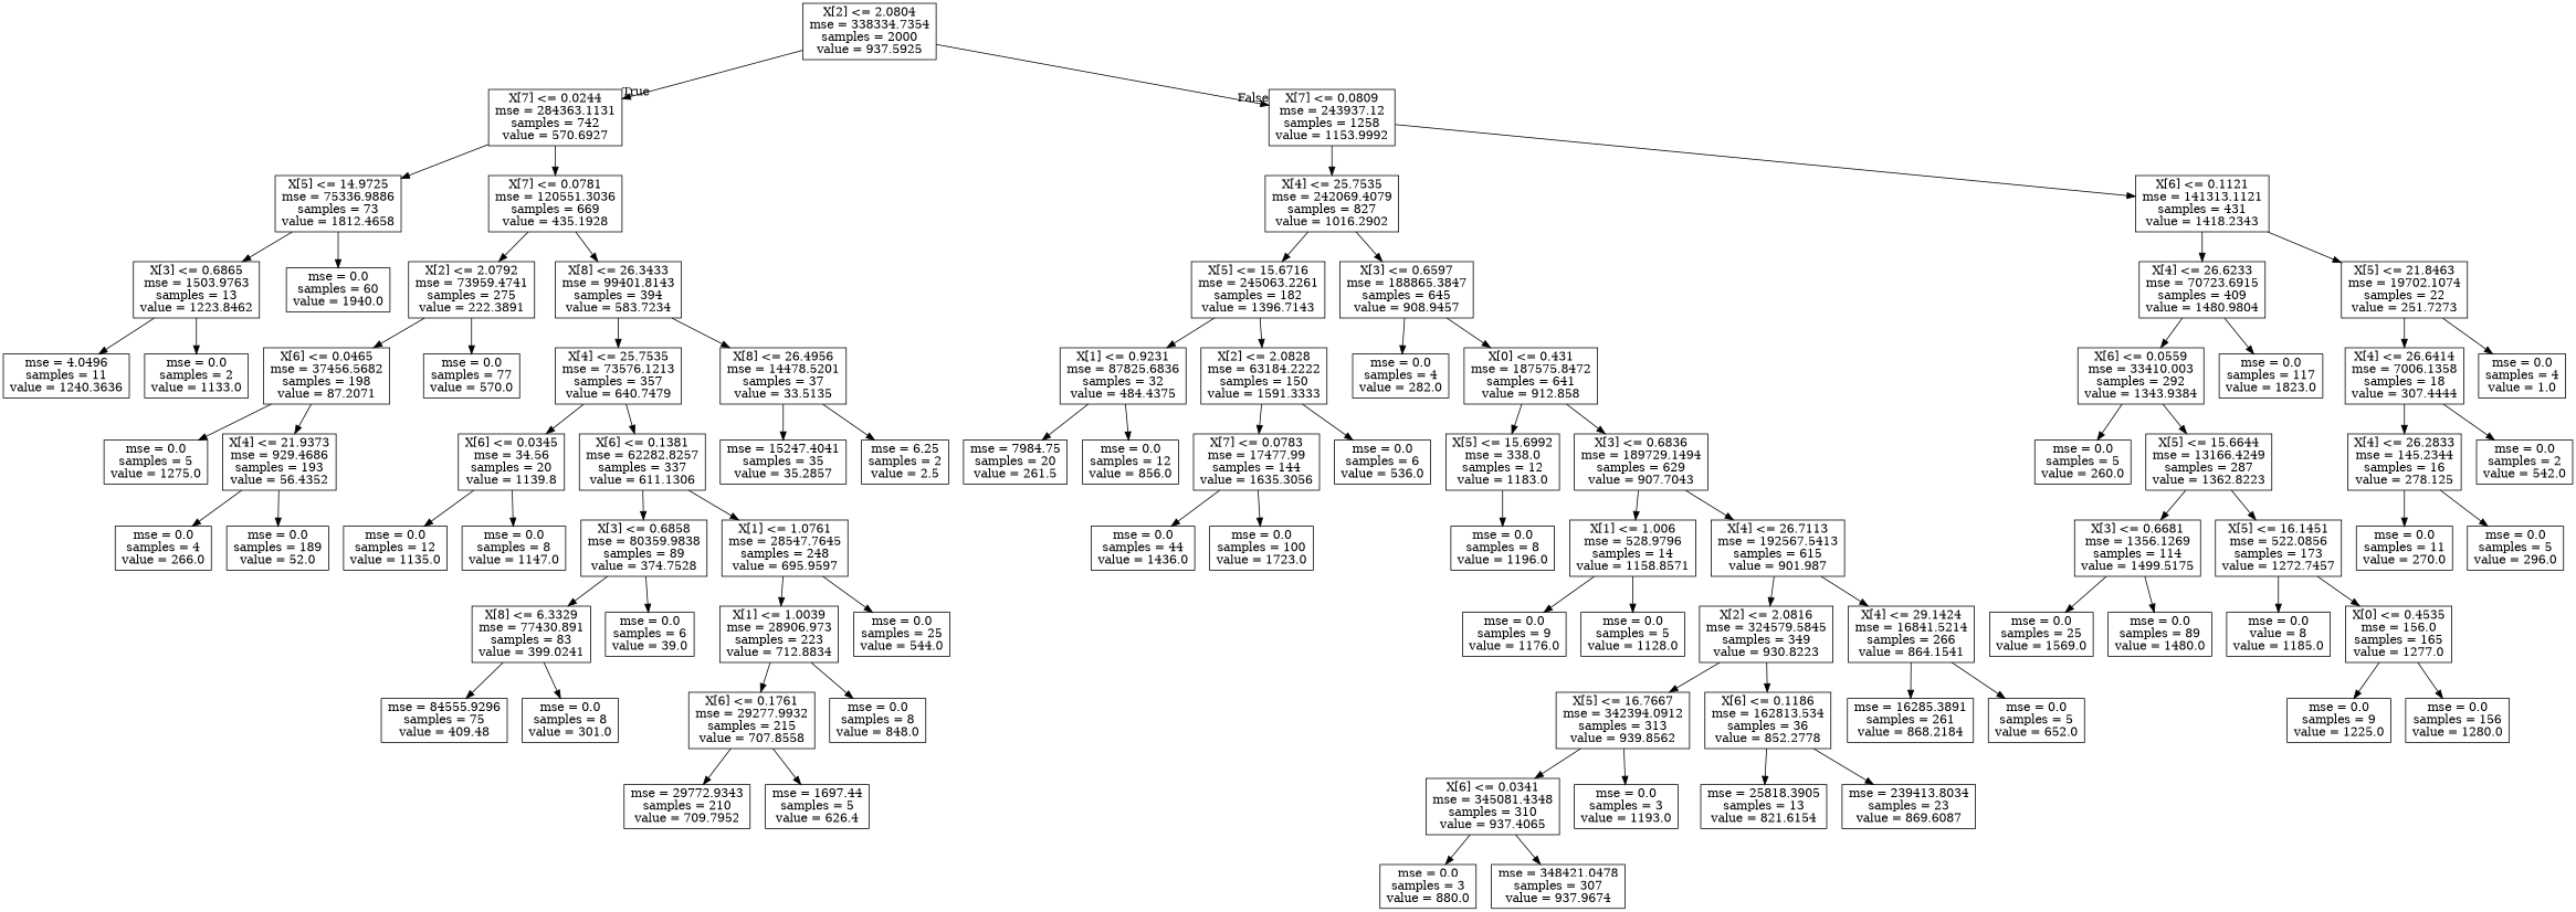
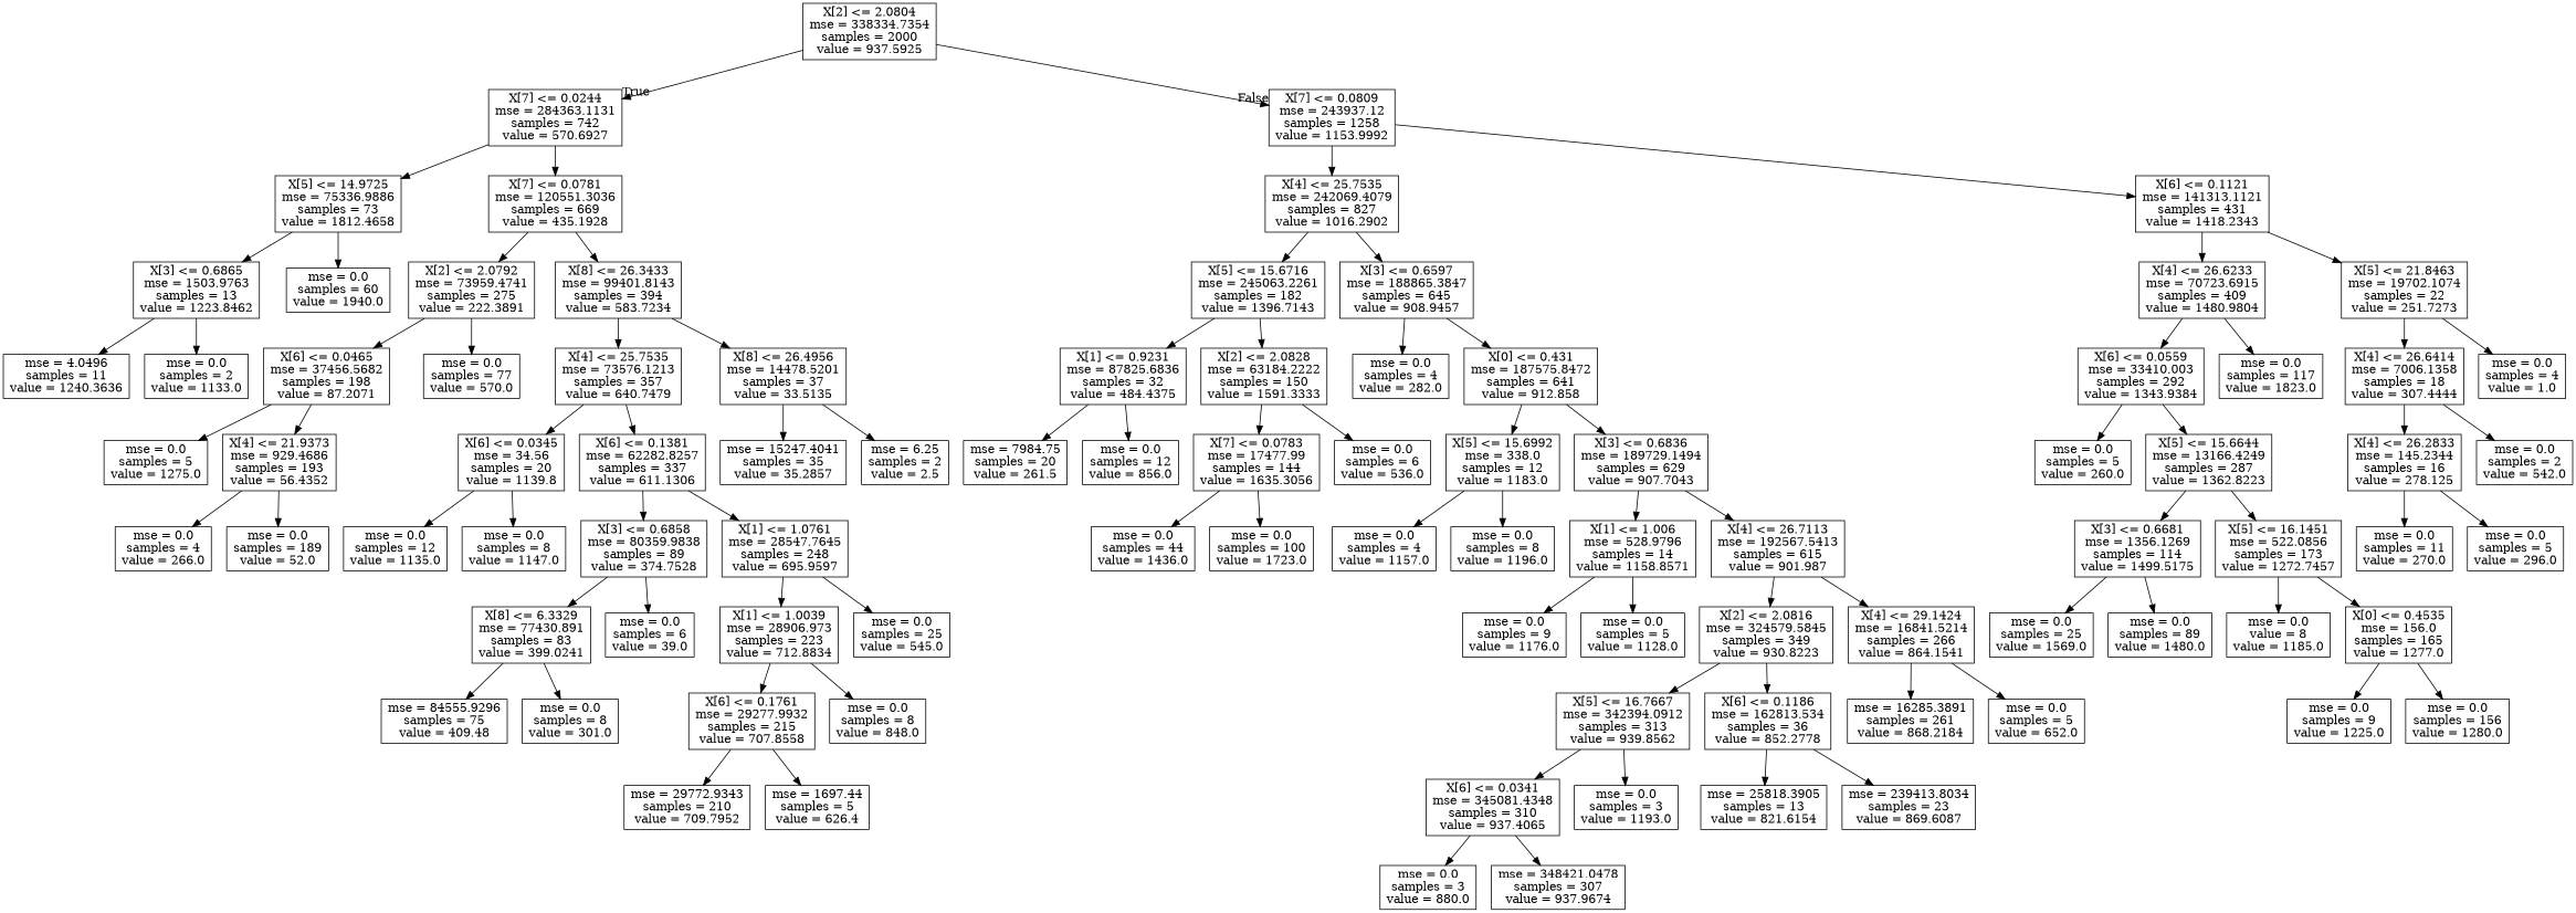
  digraph {
    node [shape=box]
    n1 [label="X[2] <= 2.0804\nmse = 338334.7354\nsamples = 2000\nvalue = 937.5925"]
    n2 [label="X[7] <= 0.0244\nmse = 284363.1131\nsamples = 742\nvalue = 570.6927"]
    n3 [label="X[7] <= 0.0809\nmse = 243937.12\nsamples = 1258\nvalue = 1153.9992"]
    n4 [label="X[5] <= 14.9725\nmse = 75336.9886\nsamples = 73\nvalue = 1812.4658"]
    n5 [label="X[7] <= 0.0781\nmse = 120551.3036\nsamples = 669\nvalue = 435.1928"]
    n6 [label="X[4] <= 25.7535\nmse = 242069.4079\nsamples = 827\nvalue = 1016.2902"]
    n7 [label="X[6] <= 0.1121\nmse = 141313.1121\nsamples = 431\nvalue = 1418.2343"]
    n8 [label="X[3] <= 0.6865\nmse = 1503.9763\nsamples = 13\nvalue = 1223.8462"]
    n9 [label="mse = 0.0\nsamples = 60\nvalue = 1940.0"]
    n10 [label="X[2] <= 2.0792\nmse = 73959.4741\nsamples = 275\nvalue = 222.3891"]
    n11 [label="X[8] <= 26.3433\nmse = 99401.8143\nsamples = 394\nvalue = 583.7234"]
    n12 [label="mse = 4.0496\nsamples = 11\nvalue = 1240.3636"]
    n13 [label="mse = 0.0\nsamples = 2\nvalue = 1133.0"]
    n14 [label="X[6] <= 0.0465\nmse = 37456.5682\nsamples = 198\nvalue = 87.2071"]
    n15 [label="mse = 0.0\nsamples = 77\nvalue = 570.0"]
    n16 [label="X[4] <= 25.7535\nmse = 73576.1213\nsamples = 357\nvalue = 640.7479"]
    n17 [label="X[8] <= 26.4956\nmse = 14478.5201\nsamples = 37\nvalue = 33.5135"]
    n18 [label="mse = 0.0\nsamples = 5\nvalue = 1275.0"]
    n19 [label="X[4] <= 21.9373\nmse = 929.4686\nsamples = 193\nvalue = 56.4352"]
    n20 [label="mse = 0.0\nsamples = 4\nvalue = 266.0"]
    n21 [label="mse = 0.0\nsamples = 189\nvalue = 52.0"]
    n22 [label="X[6] <= 0.0345\nmse = 34.56\nsamples = 20\nvalue = 1139.8"]
    n23 [label="X[6] <= 0.1381\nmse = 62282.8257\nsamples = 337\nvalue = 611.1306"]
    n24 [label="mse = 15247.4041\nsamples = 35\nvalue = 35.2857"]
    n25 [label="mse = 6.25\nsamples = 2\nvalue = 2.5"]
    n26 [label="mse = 0.0\nsamples = 12\nvalue = 1135.0"]
    n27 [label="mse = 0.0\nsamples = 8\nvalue = 1147.0"]
    n28 [label="X[3] <= 0.6858\nmse = 80359.9838\nsamples = 89\nvalue = 374.7528"]
    n29 [label="X[1] <= 1.0761\nmse = 28547.7645\nsamples = 248\nvalue = 695.9597"]
    n30 [label="X[8] <= 6.3329\nmse = 77430.891\nsamples = 83\nvalue = 399.0241"]
    n31 [label="mse = 0.0\nsamples = 6\nvalue = 39.0"]
    n32 [label="X[1] <= 1.0039\nmse = 28906.973\nsamples = 223\nvalue = 712.8834"]
-   n33 [label="mse = 0.0\nsamples = 25\nvalue = 544.0"]
+   n33 [label="mse = 0.0\nsamples = 25\nvalue = 545.0"]
    n34 [label="mse = 84555.9296\nsamples = 75\nvalue = 409.48"]
    n35 [label="mse = 0.0\nsamples = 8\nvalue = 301.0"]
    n36 [label="X[6] <= 0.1761\nmse = 29277.9932\nsamples = 215\nvalue = 707.8558"]
    n37 [label="mse = 0.0\nsamples = 8\nvalue = 848.0"]
    n38 [label="mse = 29772.9343\nsamples = 210\nvalue = 709.7952"]
    n39 [label="mse = 1697.44\nsamples = 5\nvalue = 626.4"]
    n40 [label="X[5] <= 15.6716\nmse = 245063.2261\nsamples = 182\nvalue = 1396.7143"]
    n41 [label="X[3] <= 0.6597\nmse = 188865.3847\nsamples = 645\nvalue = 908.9457"]
    n42 [label="X[4] <= 26.6233\nmse = 70723.6915\nsamples = 409\nvalue = 1480.9804"]
    n43 [label="X[5] <= 21.8463\nmse = 19702.1074\nsamples = 22\nvalue = 251.7273"]
    n44 [label="X[1] <= 0.9231\nmse = 87825.6836\nsamples = 32\nvalue = 484.4375"]
    n45 [label="X[2] <= 2.0828\nmse = 63184.2222\nsamples = 150\nvalue = 1591.3333"]
    n46 [label="mse = 0.0\nsamples = 4\nvalue = 282.0"]
    n47 [label="X[0] <= 0.431\nmse = 187575.8472\nsamples = 641\nvalue = 912.858"]
    n48 [label="mse = 7984.75\nsamples = 20\nvalue = 261.5"]
    n49 [label="mse = 0.0\nsamples = 12\nvalue = 856.0"]
    n50 [label="X[7] <= 0.0783\nmse = 17477.99\nsamples = 144\nvalue = 1635.3056"]
    n51 [label="mse = 0.0\nsamples = 6\nvalue = 536.0"]
    n52 [label="mse = 0.0\nsamples = 44\nvalue = 1436.0"]
    n53 [label="mse = 0.0\nsamples = 100\nvalue = 1723.0"]
    n54 [label="X[5] <= 15.6992\nmse = 338.0\nsamples = 12\nvalue = 1183.0"]
    n55 [label="X[3] <= 0.6836\nmse = 189729.1494\nsamples = 629\nvalue = 907.7043"]
+   n56 [label="mse = 0.0\nsamples = 4\nvalue = 1157.0"]
    n57 [label="mse = 0.0\nsamples = 8\nvalue = 1196.0"]
    n58 [label="X[1] <= 1.006\nmse = 528.9796\nsamples = 14\nvalue = 1158.8571"]
    n59 [label="X[4] <= 26.7113\nmse = 192567.5413\nsamples = 615\nvalue = 901.987"]
    n60 [label="mse = 0.0\nsamples = 9\nvalue = 1176.0"]
    n61 [label="mse = 0.0\nsamples = 5\nvalue = 1128.0"]
    n62 [label="X[2] <= 2.0816\nmse = 324579.5845\nsamples = 349\nvalue = 930.8223"]
    n63 [label="X[4] <= 29.1424\nmse = 16841.5214\nsamples = 266\nvalue = 864.1541"]
    n64 [label="X[5] <= 16.7667\nmse = 342394.0912\nsamples = 313\nvalue = 939.8562"]
    n65 [label="X[6] <= 0.1186\nmse = 162813.534\nsamples = 36\nvalue = 852.2778"]
    n66 [label="mse = 16285.3891\nsamples = 261\nvalue = 868.2184"]
    n67 [label="mse = 0.0\nsamples = 5\nvalue = 652.0"]
    n68 [label="X[6] <= 0.0341\nmse = 345081.4348\nsamples = 310\nvalue = 937.4065"]
    n69 [label="mse = 0.0\nsamples = 3\nvalue = 1193.0"]
    n70 [label="mse = 25818.3905\nsamples = 13\nvalue = 821.6154"]
    n71 [label="mse = 239413.8034\nsamples = 23\nvalue = 869.6087"]
    n72 [label="mse = 0.0\nsamples = 3\nvalue = 880.0"]
    n73 [label="mse = 348421.0478\nsamples = 307\nvalue = 937.9674"]
    n74 [label="X[6] <= 0.0559\nmse = 33410.003\nsamples = 292\nvalue = 1343.9384"]
    n75 [label="mse = 0.0\nsamples = 117\nvalue = 1823.0"]
    n76 [label="X[4] <= 26.6414\nmse = 7006.1358\nsamples = 18\nvalue = 307.4444"]
    n77 [label="mse = 0.0\nsamples = 4\nvalue = 1.0"]
    n78 [label="mse = 0.0\nsamples = 5\nvalue = 260.0"]
    n79 [label="X[5] <= 15.6644\nmse = 13166.4249\nsamples = 287\nvalue = 1362.8223"]
    n80 [label="X[3] <= 0.6681\nmse = 1356.1269\nsamples = 114\nvalue = 1499.5175"]
    n81 [label="X[5] <= 16.1451\nmse = 522.0856\nsamples = 173\nvalue = 1272.7457"]
    n82 [label="mse = 0.0\nsamples = 25\nvalue = 1569.0"]
    n83 [label="mse = 0.0\nsamples = 89\nvalue = 1480.0"]
    n84 [label="mse = 0.0\nvalue = 8\nvalue = 1185.0"]
    n85 [label="X[0] <= 0.4535\nmse = 156.0\nsamples = 165\nvalue = 1277.0"]
    n86 [label="mse = 0.0\nsamples = 9\nvalue = 1225.0"]
    n87 [label="mse = 0.0\nsamples = 156\nvalue = 1280.0"]
    n88 [label="X[4] <= 26.2833\nmse = 145.2344\nsamples = 16\nvalue = 278.125"]
    n89 [label="mse = 0.0\nsamples = 2\nvalue = 542.0"]
    n90 [label="mse = 0.0\nsamples = 11\nvalue = 270.0"]
    n91 [label="mse = 0.0\nsamples = 5\nvalue = 296.0"]
    n1 -> n2 [headlabel=True labelangle=45 labeldistance=2.5]
    n1 -> n3 [headlabel=False labelangle=-45 labeldistance=2.5]
    n2 -> n4
    n2 -> n5
    n3 -> n6
    n3 -> n7
    n4 -> n8
    n4 -> n9
    n5 -> n10
    n5 -> n11
    n6 -> n40
    n6 -> n41
    n7 -> n42
    n7 -> n43
    n8 -> n12
    n8 -> n13
    n10 -> n14
    n10 -> n15
    n11 -> n16
    n11 -> n17
    n14 -> n18
    n14 -> n19
    n16 -> n22
    n16 -> n23
    n17 -> n24
    n17 -> n25
    n19 -> n20
    n19 -> n21
    n22 -> n26
    n22 -> n27
    n23 -> n28
    n23 -> n29
    n28 -> n30
    n28 -> n31
    n29 -> n32
    n29 -> n33
    n30 -> n34
    n30 -> n35
    n32 -> n36
    n32 -> n37
    n36 -> n38
    n36 -> n39
    n40 -> n44
    n40 -> n45
    n41 -> n46
    n41 -> n47
    n42 -> n74
    n42 -> n75
    n43 -> n76
    n43 -> n77
    n44 -> n48
    n44 -> n49
    n45 -> n50
    n45 -> n51
    n47 -> n54
    n47 -> n55
    n50 -> n52
    n50 -> n53
+   n54 -> n56
    n54 -> n57
    n55 -> n58
    n55 -> n59
    n58 -> n60
    n58 -> n61
    n59 -> n62
    n59 -> n63
    n62 -> n64
    n62 -> n65
    n63 -> n66
    n63 -> n67
    n64 -> n68
    n64 -> n69
    n65 -> n70
    n65 -> n71
    n68 -> n72
    n68 -> n73
    n74 -> n78
    n74 -> n79
    n76 -> n88
    n76 -> n89
    n79 -> n80
    n79 -> n81
    n80 -> n82
    n80 -> n83
    n81 -> n84
    n81 -> n85
    n85 -> n86
    n85 -> n87
    n88 -> n90
    n88 -> n91
  }
